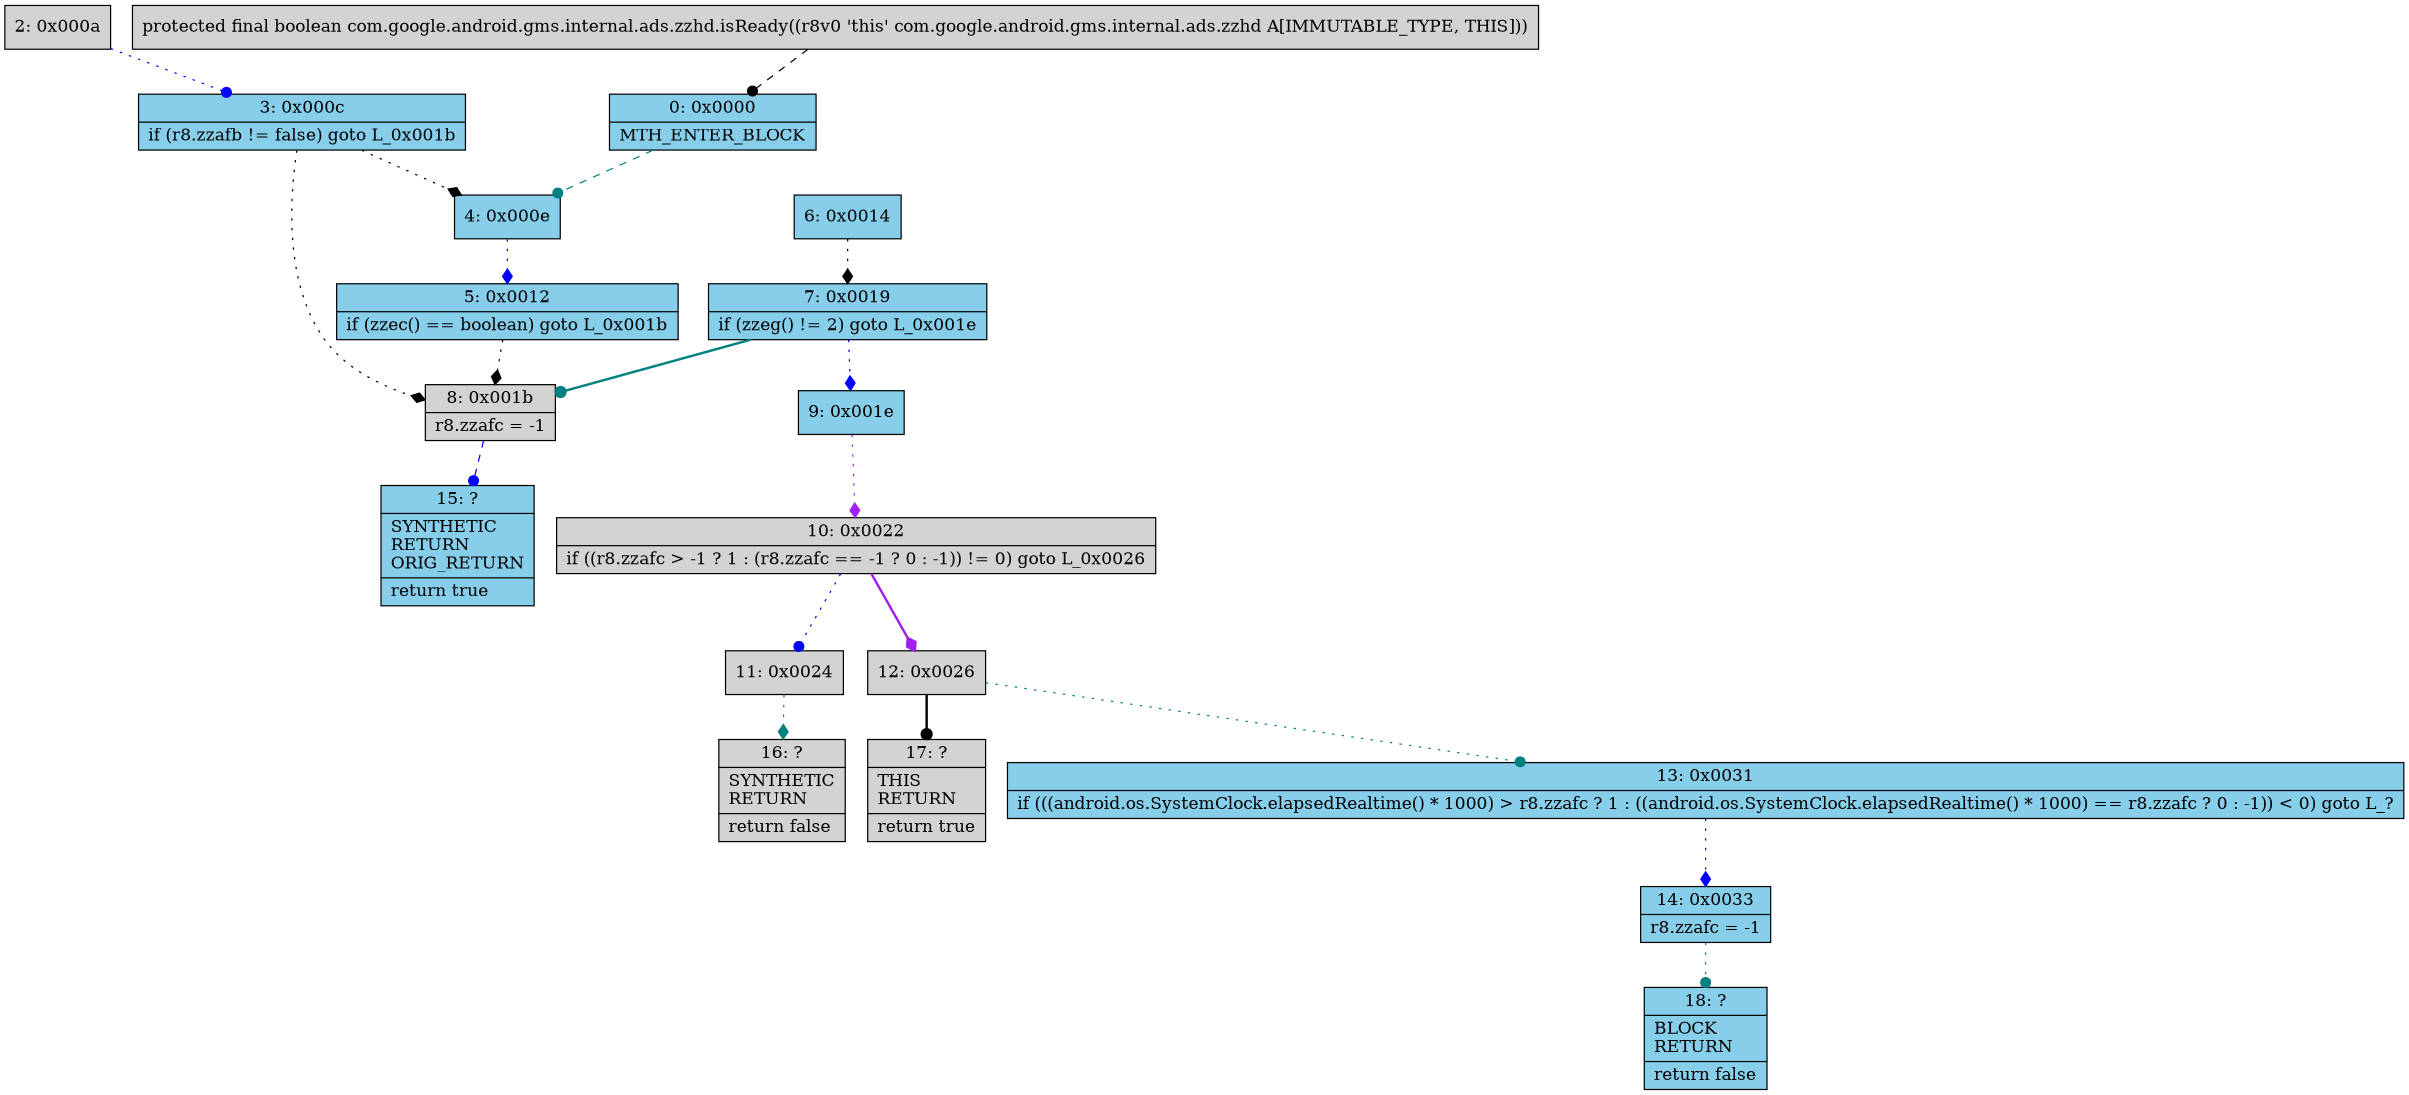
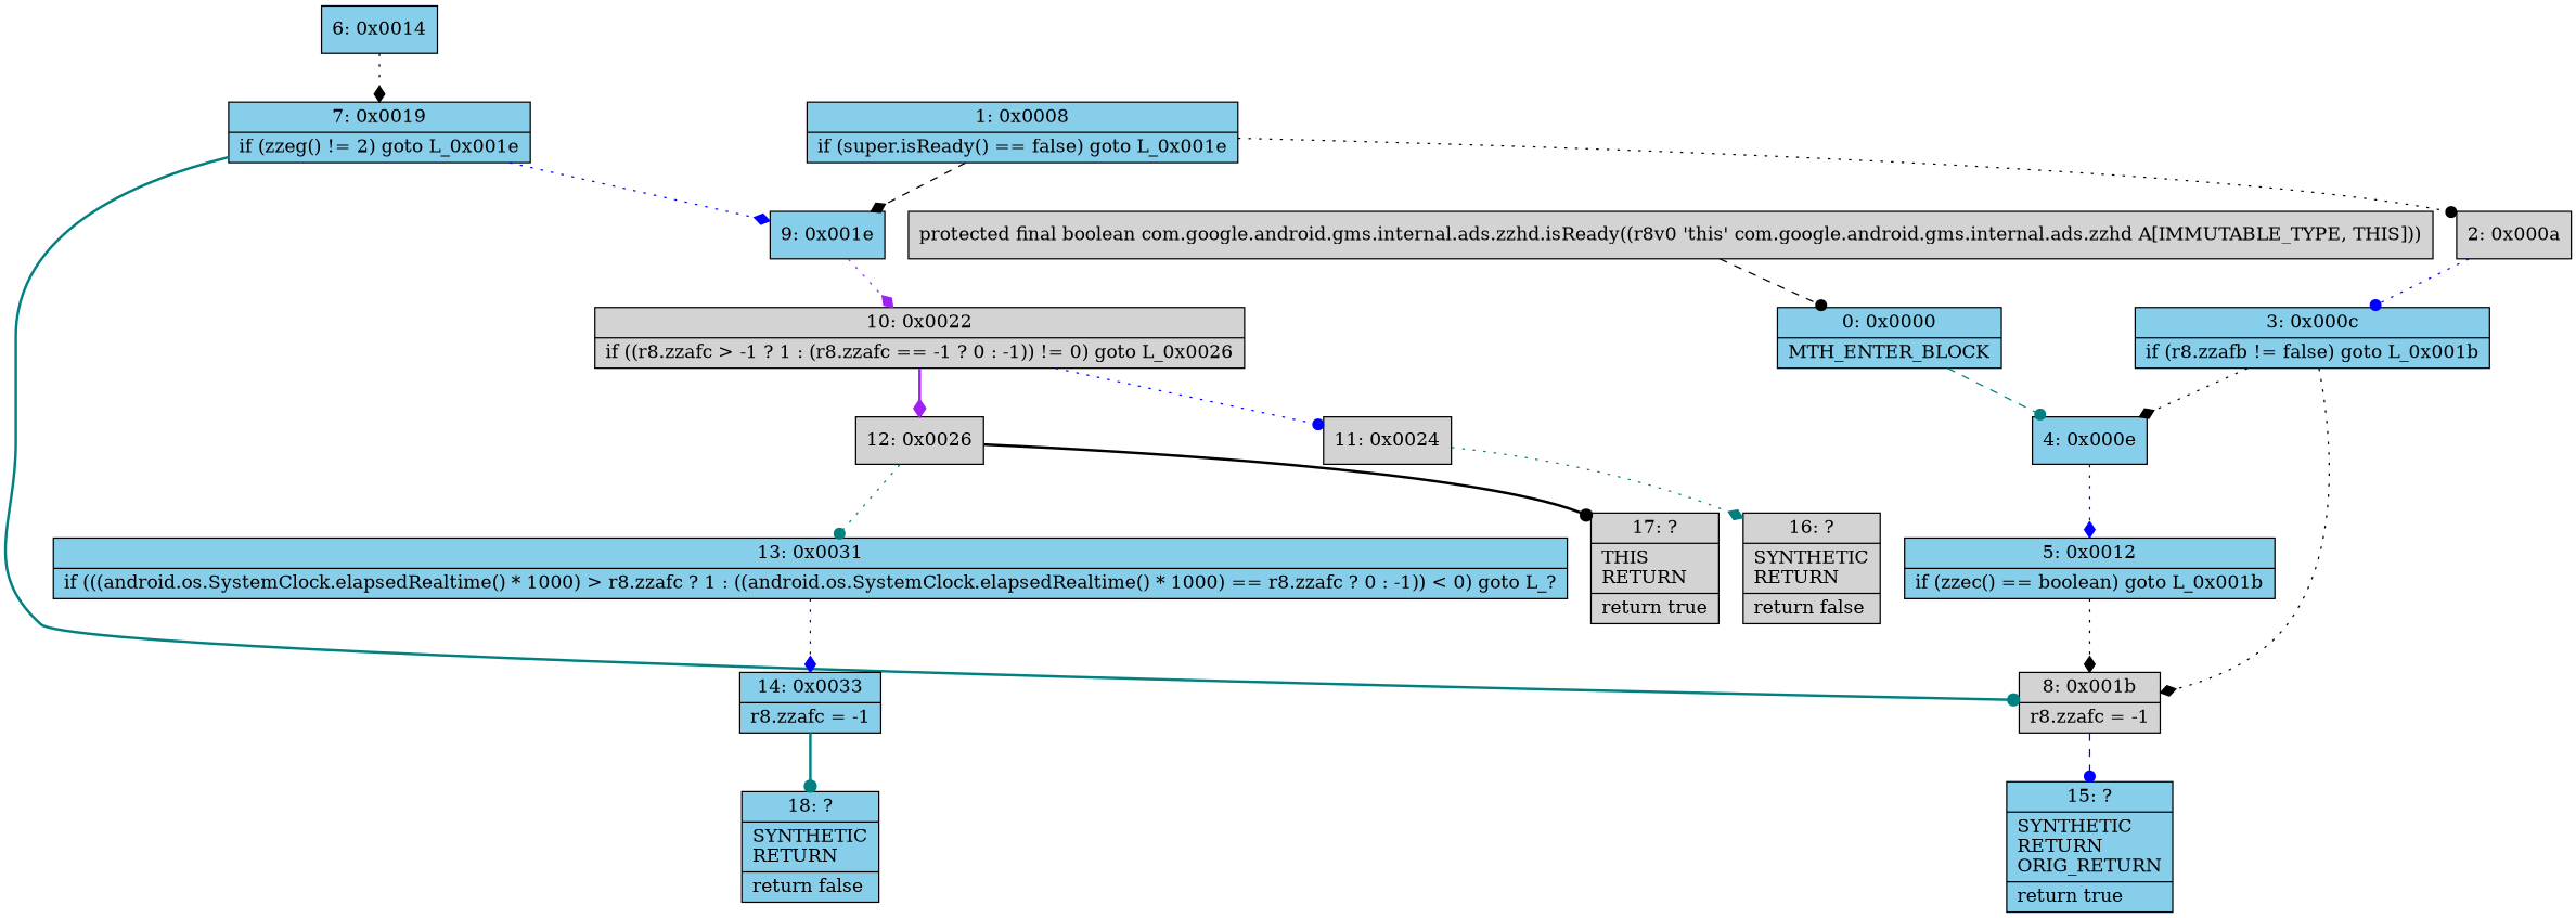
  digraph {
    node [fillcolor=skyblue shape=record style=filled]
    edge [arrowhead=diamond color=black style=dotted]
    n1 [label="{0\:\ 0x0000|MTH_ENTER_BLOCK\l}"]
    n2 [label="{4\:\ 0x000e}"]
+   n3 [label="{1\:\ 0x0008|if (super.isReady() == false) goto L_0x001e\l}"]
    n4 [fillcolor=lightgrey label="{2\:\ 0x000a}"]
    n5 [label="{9\:\ 0x001e}"]
    n6 [label="{3\:\ 0x000c|if (r8.zzafb != false) goto L_0x001b\l}"]
    n7 [fillcolor=lightgrey label="{10\:\ 0x0022|if ((r8.zzafc \> \-1 ? 1 : (r8.zzafc == \-1 ? 0 : \-1)) != 0) goto L_0x0026\l}"]
    n8 [fillcolor=lightgrey label="{8\:\ 0x001b|r8.zzafc = \-1\l}"]
    n9 [label="{5\:\ 0x0012|if (zzec() == boolean) goto L_0x001b\l}"]
    n10 [label="{15\:\ ?|SYNTHETIC\lRETURN\lORIG_RETURN\l|return true\l}"]
    n11 [label="{6\:\ 0x0014}"]
    n12 [label="{7\:\ 0x0019|if (zzeg() != 2) goto L_0x001e\l}"]
    n13 [fillcolor=lightgrey label="{11\:\ 0x0024}"]
    n14 [fillcolor=lightgrey label="{12\:\ 0x0026}"]
    n15 [fillcolor=lightgrey label="{16\:\ ?|SYNTHETIC\lRETURN\l|return false\l}"]
    n16 [label="{13\:\ 0x0031|if (((android.os.SystemClock.elapsedRealtime() * 1000) \> r8.zzafc ? 1 : ((android.os.SystemClock.elapsedRealtime() * 1000) == r8.zzafc ? 0 : \-1)) \< 0) goto L_?\l}"]
    n17 [fillcolor=lightgrey label="{17\:\ ?|THIS\lRETURN\l|return true\l}"]
    n18 [label="{14\:\ 0x0033|r8.zzafc = \-1\l}"]
-   n19 [label="{18\:\ ?|BLOCK\lRETURN\l|return false\l}"]
+   n19 [label="{18\:\ ?|SYNTHETIC\lRETURN\l|return false\l}"]
    n20 [fillcolor=lightgrey label="{protected final boolean com.google.android.gms.internal.ads.zzhd.isReady((r8v0 'this' com.google.android.gms.internal.ads.zzhd A[IMMUTABLE_TYPE, THIS])) }"]
    n1 -> n2 [arrowhead=dot color=teal style=dashed]
    n2 -> n9 [color=blue]
+   n3 -> n4 [arrowhead=dot]
+   n3 -> n5 [style=dashed]
    n4 -> n6 [arrowhead=dot color=blue]
    n5 -> n7 [color=purple]
    n6 -> n2
    n6 -> n8
    n7 -> n13 [arrowhead=dot color=blue]
    n7 -> n14 [color=purple style=bold]
    n8 -> n10 [arrowhead=dot color=blue style=dashed]
    n9 -> n8
    n11 -> n12
    n12 -> n5 [color=blue]
    n12 -> n8 [arrowhead=dot color=teal style=bold]
    n13 -> n15 [color=teal]
    n14 -> n16 [arrowhead=dot color=teal]
    n14 -> n17 [arrowhead=dot style=bold]
    n16 -> n18 [color=blue]
-   n18 -> n19 [arrowhead=dot color=teal]
+   n18 -> n19 [arrowhead=dot color=teal style=bold]
    n20 -> n1 [arrowhead=dot style=dashed]
  }
